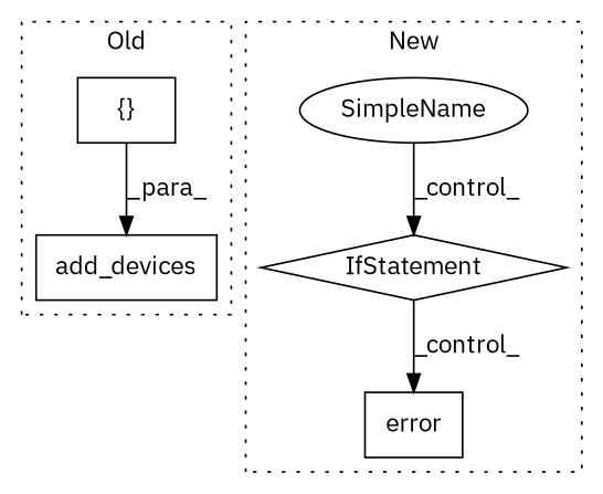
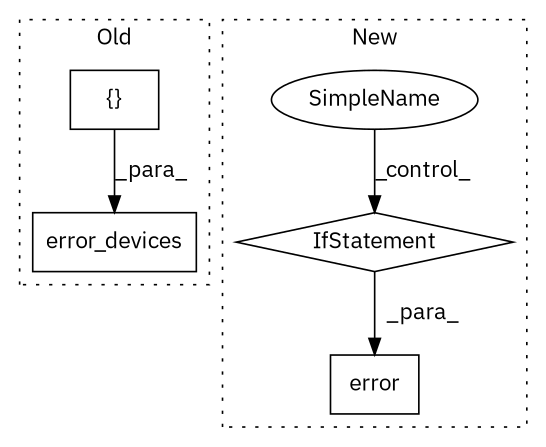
  digraph {
    fontname="IBM Plex Sans"
    node [a=32 fontname="IBM Plex Sans" shape=box]
    edge [fontname="IBM Plex Sans"]
-   n1 [l="12,1" label=add_devices s="1157,1349"]
+   n1 [l="12,1" label=error_devices s="1157,1349"]
    n2 [a=4 l="1,1" label="{}" s="1178,1348"]
    n3 [l="6,1" label=error s="1433,1512"]
    n4 [a=25 l="4,2" label=IfStatement s="1389,1415" shape=diamond]
    n5 [a=42 label=SimpleName shape=ellipse]
    subgraph cluster_1 {
      label=Old
      style=dotted
      n1
      n2
    }
    subgraph cluster_2 {
      label=New
      style=dotted
      n3
      n4
      n5
    }
    n2 -> n1 [label=_para_]
-   n4 -> n3 [label=_control_]
+   n4 -> n3 [label=_para_]
    n5 -> n4 [label=_control_]
  }
